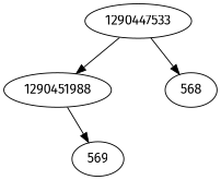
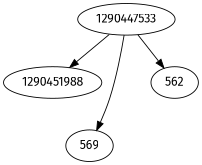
  strict digraph {
    fontname="Fira Sans"
    node [fontname="Fira Sans"]
    edge [fontname="Fira Sans"]
    1290451988
    569
    1290447533
-   568
-   1290451988 -> 569
+   568 [label=562]
+   1290447533 -> 569
    1290447533 -> 1290451988
    1290447533 -> 568
  }
